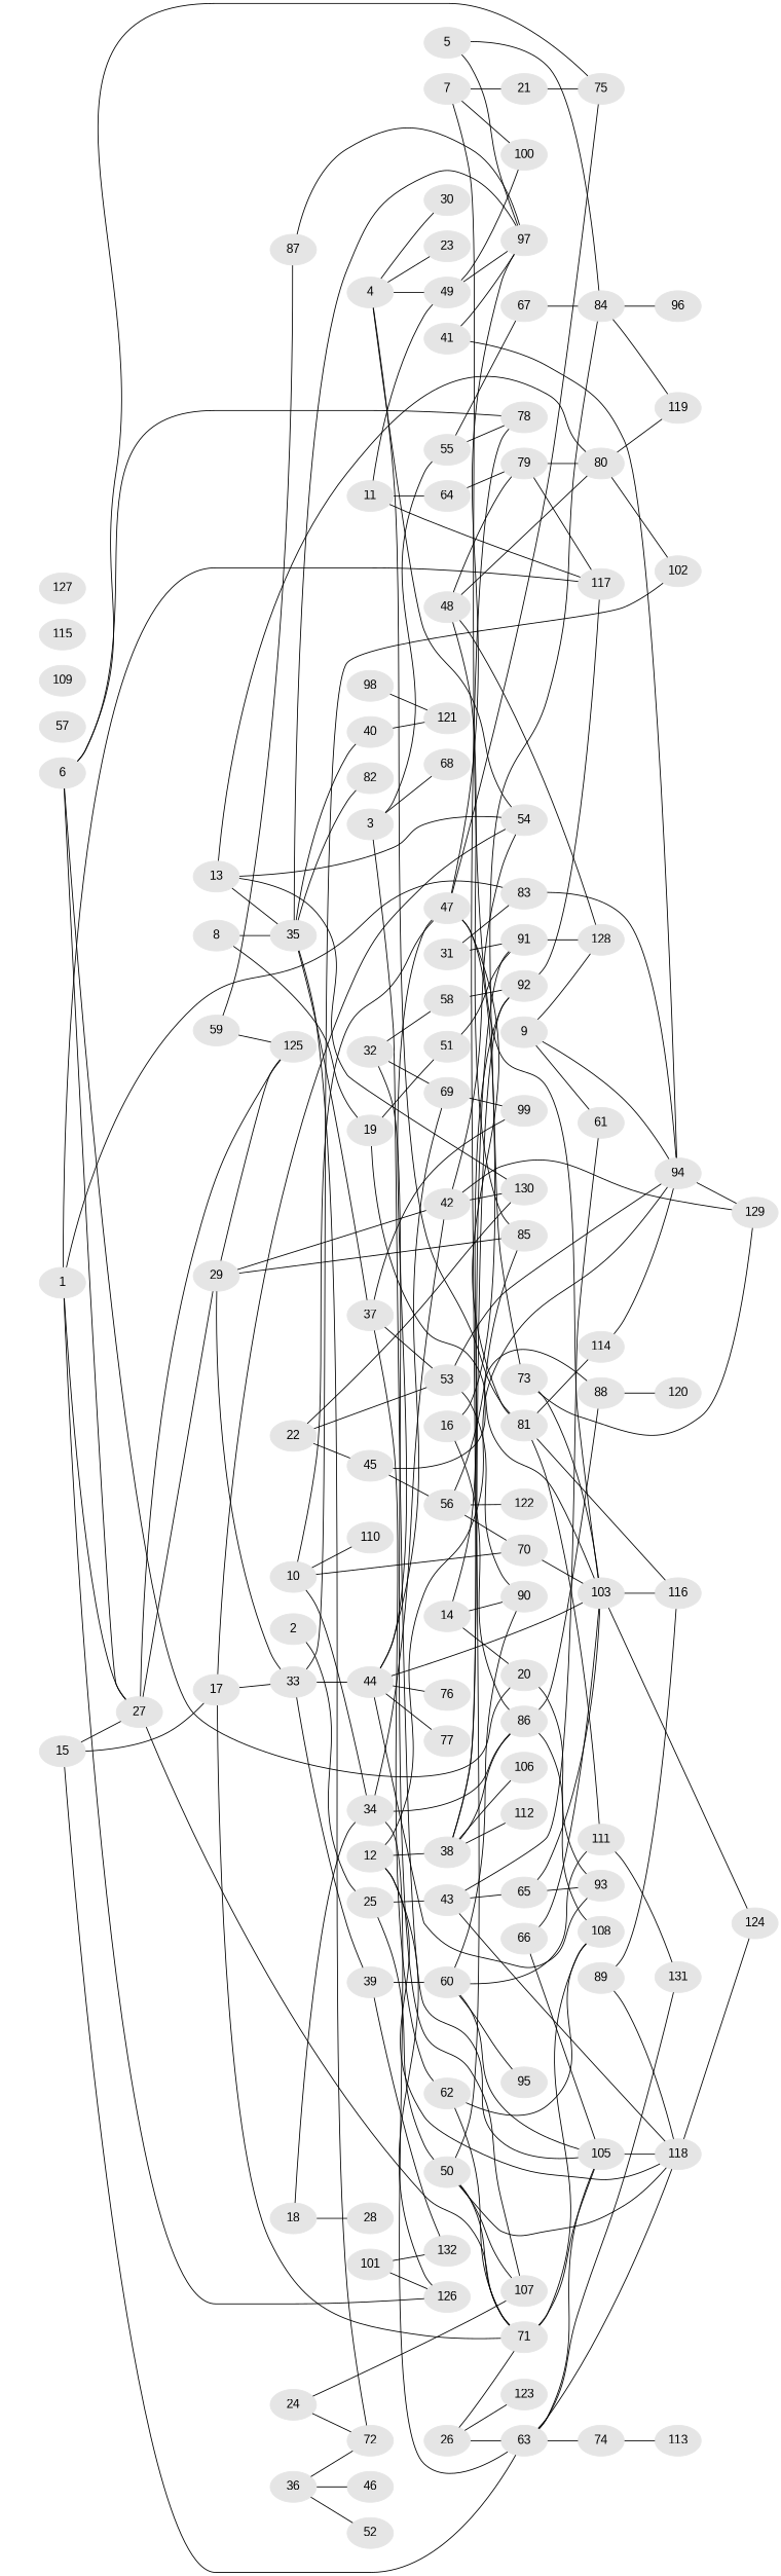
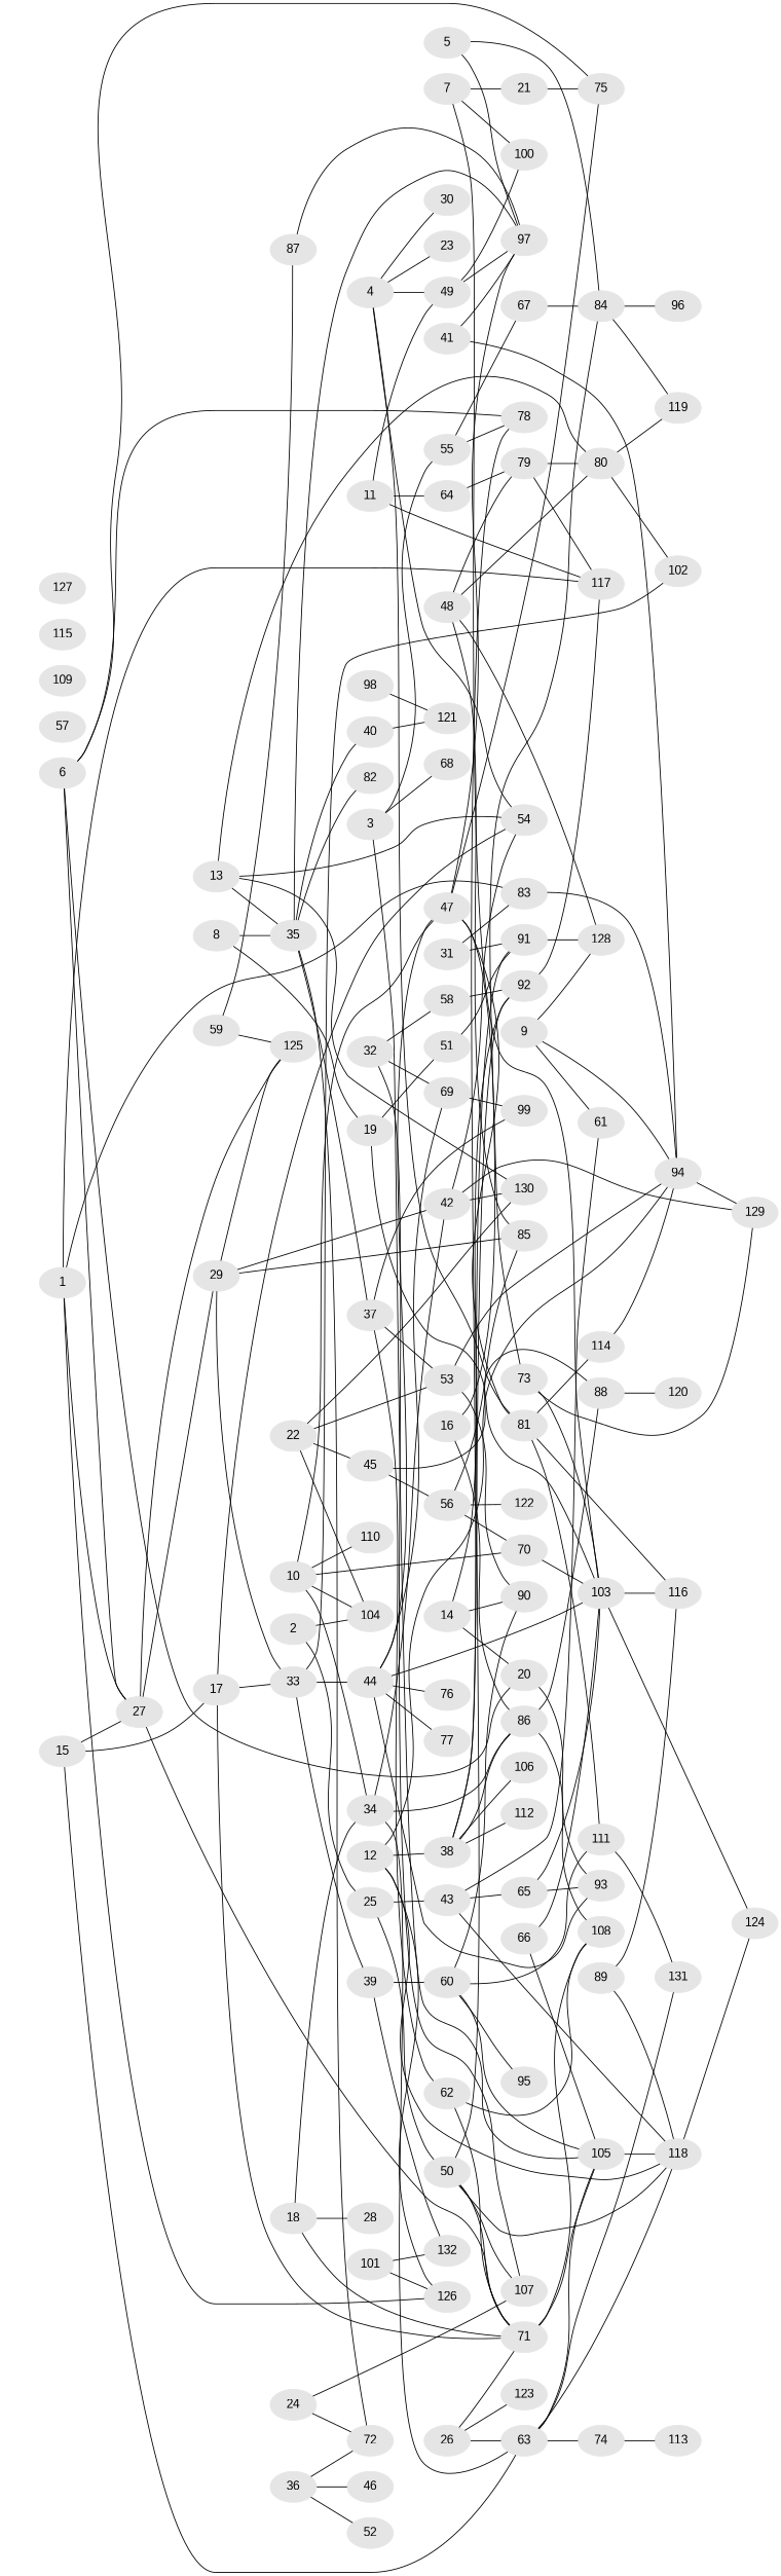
  graph {
    fontname="Liberation Sans"
    rankdir=LR
    node [color=gray90 fontname="Liberation Sans" style=filled]
    edge [fontname="Liberation Sans"]
    1
    27
    83
    117
    126
    71
    29
    125
    94
    2
    25
+   104
    43
    50
    3
    55
    68
    105
    78
    67
    118
    4
    23
    30
    49
    54
    81
    97
    100
    111
    114
    116
    5
    84
    96
    119
    6
    20
    75
    93
    7
    21
    103
    124
    8
    19
    35
    51
    72
    37
    40
    82
    9
    61
    128
    129
    10
    34
    47
    70
    110
    63
    86
    42
    73
    11
    64
    79
    12
    38
    92
    106
    112
    13
    80
    130
    102
    14
    90
    15
    17
    33
    74
    131
    16
    88
    108
    39
    44
    18
    28
    91
    22
    45
    53
    56
    24
    107
    65
    26
    123
    85
    31
    32
    58
    69
    99
    60
    132
    76
    77
    62
    121
    36
    46
    52
    95
    41
    122
    120
    48
    57
    59
    87
    113
    66
    89
    98
    101
    109
    115
    127
    1 -- 27
    1 -- 83
    1 -- 117
    1 -- 126
    27 -- 71
    27 -- 29
    27 -- 125
    83 -- 94
    71 -- 105
    71 -- 108
    29 -- 125
    29 -- 42
    29 -- 33
    29 -- 85
    94 -- 129
    2 -- 25
+   2 -- 104
    25 -- 43
    25 -- 50
    43 -- 118
    43 -- 61
    43 -- 65
    50 -- 71
    50 -- 118
    50 -- 91
    50 -- 107
    3 -- 55
    3 -- 68
    3 -- 105
    55 -- 78
    55 -- 67
    105 -- 118
    67 -- 84
    118 -- 124
    4 -- 23
    4 -- 30
    4 -- 49
    4 -- 54
    4 -- 81
    49 -- 97
    49 -- 100
    81 -- 111
    81 -- 114
    81 -- 116
    111 -- 131
    114 -- 94
    5 -- 97
    5 -- 84
    84 -- 96
    84 -- 119
    6 -- 27
    6 -- 78
    6 -- 20
    6 -- 75
    20 -- 93
    7 -- 100
    7 -- 21
    7 -- 103
    21 -- 75
    103 -- 116
    103 -- 124
    8 -- 19
    8 -- 35
    19 -- 103
    19 -- 51
    35 -- 97
    35 -- 72
    35 -- 37
    35 -- 40
    35 -- 82
    51 -- 91
    37 -- 53
    37 -- 99
    37 -- 62
    40 -- 121
    9 -- 94
    9 -- 61
    9 -- 128
+   10 -- 104
    10 -- 34
    10 -- 47
    10 -- 70
    10 -- 110
    34 -- 63
    34 -- 86
    34 -- 42
    47 -- 81
    47 -- 97
    47 -- 75
    47 -- 73
    70 -- 103
    63 -- 105
    63 -- 118
    63 -- 74
    63 -- 131
    86 -- 88
    86 -- 108
    42 -- 54
    42 -- 129
    42 -- 130
    73 -- 103
    73 -- 129
    11 -- 117
    11 -- 49
    11 -- 64
    64 -- 79
    79 -- 117
    79 -- 80
    12 -- 126
    12 -- 94
    12 -- 118
    12 -- 38
    38 -- 78
    38 -- 86
    38 -- 92
    38 -- 106
    38 -- 112
    92 -- 117
    13 -- 54
    13 -- 35
    13 -- 80
    13 -- 130
    80 -- 119
    80 -- 102
    14 -- 20
    14 -- 92
    14 -- 90
    15 -- 27
    15 -- 63
    15 -- 17
    17 -- 71
    17 -- 54
    17 -- 33
    33 -- 102
    33 -- 39
    33 -- 44
    74 -- 113
    16 -- 84
    16 -- 86
    88 -- 120
    39 -- 60
    39 -- 132
    44 -- 93
    44 -- 103
    44 -- 47
    44 -- 69
    44 -- 76
    44 -- 77
+   18 -- 71
    18 -- 34
    18 -- 28
    91 -- 128
+   22 -- 104
    22 -- 130
    22 -- 45
    22 -- 53
    45 -- 88
    45 -- 56
    53 -- 94
    53 -- 90
    56 -- 70
    56 -- 85
    56 -- 122
    24 -- 72
    24 -- 107
    65 -- 93
    65 -- 103
    26 -- 71
    26 -- 63
    26 -- 123
    31 -- 83
    31 -- 91
    32 -- 107
    32 -- 58
    32 -- 69
    58 -- 92
    69 -- 99
    60 -- 105
    60 -- 111
    60 -- 90
    60 -- 95
    62 -- 71
    62 -- 108
    36 -- 72
    36 -- 46
    36 -- 52
    41 -- 94
    41 -- 97
    48 -- 128
    48 -- 79
    48 -- 80
    48 -- 85
    59 -- 125
    59 -- 87
    87 -- 97
    66 -- 105
    66 -- 103
    89 -- 118
    89 -- 116
    98 -- 121
    101 -- 126
    101 -- 132
  }
